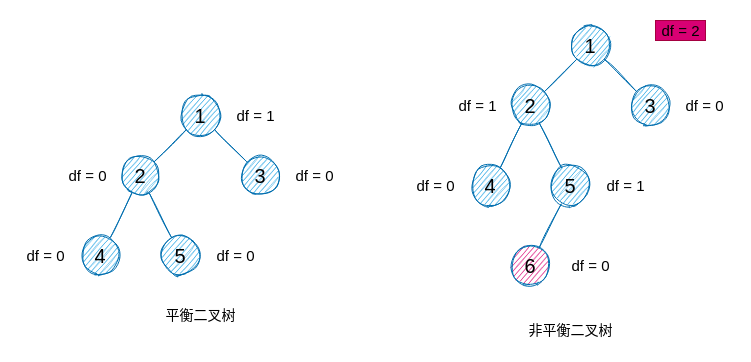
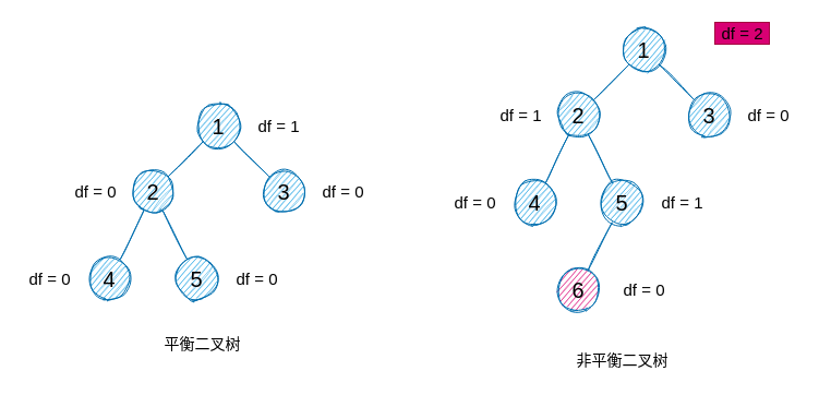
  <mxCell id="0" />
  <mxCell id="1" parent="0" />
- <mxCell id="2" value="平衡二叉树" style="text;html=1;align=center;verticalAlign=middle;resizable=0;points=[];autosize=1;fontSize=14;fontColor=#000000;" vertex="1" parent="1"><mxGeometry x="155" y="305" width="90" height="20" as="geometry" /></mxCell>
+ <mxCell id="2" value="平衡二叉树" style="text;html=1;align=center;verticalAlign=middle;resizable=0;points=[];autosize=1;fontSize=14;fontColor=#000000;" vertex="1" parent="1"><mxGeometry x="140" y="305" width="90" height="20" as="geometry" /></mxCell>
  <mxCell id="3" value="1" style="ellipse;whiteSpace=wrap;html=1;aspect=fixed;sketch=1;fillColor=#1ba1e2;strokeColor=#006EAF;fontSize=20;fontColor=#000000;" parent="1" vertex="1"><mxGeometry x="180" y="95" width="40" height="40" as="geometry" /></mxCell>
  <mxCell id="4" value="" style="endArrow=none;html=1;entryX=0;entryY=1;entryDx=0;entryDy=0;sketch=1;fillColor=#1ba1e2;strokeColor=#006EAF;fontColor=#000000;" parent="1" target="3" edge="1"><mxGeometry x="60" y="120" width="50" height="50" as="geometry"><mxPoint x="154" y="161" as="sourcePoint" /><mxPoint x="230" y="295" as="targetPoint" /></mxGeometry></mxCell>
  <mxCell id="5" value="" style="endArrow=none;html=1;entryX=0;entryY=0;entryDx=0;entryDy=0;exitX=1;exitY=1;exitDx=0;exitDy=0;sketch=1;fillColor=#1ba1e2;strokeColor=#006EAF;fontColor=#000000;" parent="1" source="3" edge="1"><mxGeometry x="60" y="120" width="50" height="50" as="geometry"><mxPoint x="670" y="146.716" as="sourcePoint" /><mxPoint x="245.858" y="160.858" as="targetPoint" /></mxGeometry></mxCell>
  <mxCell id="6" value="2" style="ellipse;whiteSpace=wrap;html=1;aspect=fixed;sketch=1;fillColor=#1ba1e2;strokeColor=#006EAF;fontSize=20;direction=west;fontColor=#000000;" parent="1" vertex="1"><mxGeometry x="120" y="155" width="40" height="40" as="geometry" /></mxCell>
  <mxCell id="7" value="3" style="ellipse;whiteSpace=wrap;html=1;aspect=fixed;sketch=1;fillColor=#1ba1e2;strokeColor=#006EAF;fontSize=20;direction=west;fontColor=#000000;" parent="1" vertex="1"><mxGeometry x="240" y="155" width="40" height="40" as="geometry" /></mxCell>
  <mxCell id="8" value="4" style="ellipse;whiteSpace=wrap;html=1;aspect=fixed;sketch=1;fillColor=#1ba1e2;strokeColor=#006EAF;fontSize=20;direction=west;fontColor=#000000;" parent="1" vertex="1"><mxGeometry x="80" y="235" width="40" height="40" as="geometry" /></mxCell>
  <mxCell id="9" value="5" style="ellipse;whiteSpace=wrap;html=1;aspect=fixed;sketch=1;fillColor=#1ba1e2;strokeColor=#006EAF;fontSize=20;direction=west;fontColor=#000000;" parent="1" vertex="1"><mxGeometry x="160" y="235" width="40" height="40" as="geometry" /></mxCell>
  <mxCell id="10" value="" style="endArrow=none;html=1;exitX=1;exitY=0;exitDx=0;exitDy=0;sketch=1;fillColor=#1ba1e2;strokeColor=#006EAF;fontColor=#000000;" parent="1" target="6" edge="1"><mxGeometry x="60" y="120" width="50" height="50" as="geometry"><mxPoint x="110" y="236.716" as="sourcePoint" /><mxPoint x="141.716" y="205" as="targetPoint" /></mxGeometry></mxCell>
  <mxCell id="11" value="" style="endArrow=none;html=1;sketch=1;fillColor=#1ba1e2;strokeColor=#006EAF;fontColor=#000000;" parent="1" source="9" target="6" edge="1"><mxGeometry x="60" y="120" width="50" height="50" as="geometry"><mxPoint x="150" y="226.716" as="sourcePoint" /><mxPoint x="181.716" y="195" as="targetPoint" /></mxGeometry></mxCell>
  <mxCell id="12" value="df = 1" style="text;html=1;align=center;verticalAlign=middle;resizable=0;points=[];autosize=1;fontSize=15;fontColor=#000000;" vertex="1" parent="1"><mxGeometry x="230" y="105" width="50" height="20" as="geometry" /></mxCell>
  <mxCell id="13" value="df = 0" style="text;html=1;align=center;verticalAlign=middle;resizable=0;points=[];autosize=1;fontSize=15;fontColor=#000000;" vertex="1" parent="1"><mxGeometry x="289" y="165" width="50" height="20" as="geometry" /></mxCell>
  <mxCell id="14" value="df = 0" style="text;html=1;align=center;verticalAlign=middle;resizable=0;points=[];autosize=1;fontSize=15;fontColor=#000000;" vertex="1" parent="1"><mxGeometry x="62" y="165" width="50" height="20" as="geometry" /></mxCell>
  <mxCell id="15" value="df = 0" style="text;html=1;align=center;verticalAlign=middle;resizable=0;points=[];autosize=1;fontSize=15;fontColor=#000000;" vertex="1" parent="1"><mxGeometry y="245" width="50" height="20" as="geometry" x="20" /></mxCell>
  <mxCell id="16" value="df = 0" style="text;html=1;align=center;verticalAlign=middle;resizable=0;points=[];autosize=1;fontSize=15;fontColor=#000000;" vertex="1" parent="1"><mxGeometry x="210" y="245" width="50" height="20" as="geometry" /></mxCell>
  <mxCell id="17" value="非平衡二叉树" style="text;html=1;align=center;verticalAlign=middle;resizable=0;points=[];autosize=1;fontSize=14;fontColor=#000000;" vertex="1" parent="1"><mxGeometry x="520" y="320" width="100" height="20" as="geometry" /></mxCell>
  <mxCell id="18" value="1" style="ellipse;whiteSpace=wrap;html=1;aspect=fixed;sketch=1;fillColor=#1ba1e2;strokeColor=#006EAF;fontSize=20;fontColor=#000000;" vertex="1" parent="1"><mxGeometry x="570" y="25" width="40" height="40" as="geometry" /></mxCell>
  <mxCell id="19" value="" style="endArrow=none;html=1;entryX=0;entryY=1;entryDx=0;entryDy=0;sketch=1;fillColor=#1ba1e2;strokeColor=#006EAF;fontColor=#000000;" edge="1" parent="1" target="18"><mxGeometry x="450" y="50" width="50" height="50" as="geometry"><mxPoint x="544" y="91" as="sourcePoint" /><mxPoint x="620" y="225" as="targetPoint" /></mxGeometry></mxCell>
  <mxCell id="20" value="" style="endArrow=none;html=1;entryX=0;entryY=0;entryDx=0;entryDy=0;exitX=1;exitY=1;exitDx=0;exitDy=0;sketch=1;fillColor=#1ba1e2;strokeColor=#006EAF;fontColor=#000000;" edge="1" parent="1" source="18"><mxGeometry x="450" y="50" width="50" height="50" as="geometry"><mxPoint x="1060" y="76.716" as="sourcePoint" /><mxPoint x="635.858" y="90.858" as="targetPoint" /></mxGeometry></mxCell>
  <mxCell id="21" value="2" style="ellipse;whiteSpace=wrap;html=1;aspect=fixed;sketch=1;fillColor=#1ba1e2;strokeColor=#006EAF;fontSize=20;direction=west;fontColor=#000000;" vertex="1" parent="1"><mxGeometry x="510" y="85" width="40" height="40" as="geometry" /></mxCell>
  <mxCell id="22" value="3" style="ellipse;whiteSpace=wrap;html=1;aspect=fixed;sketch=1;fillColor=#1ba1e2;strokeColor=#006EAF;fontSize=20;direction=west;fontColor=#000000;" vertex="1" parent="1"><mxGeometry x="630" y="85" width="40" height="40" as="geometry" /></mxCell>
  <mxCell id="23" value="4" style="ellipse;whiteSpace=wrap;html=1;aspect=fixed;sketch=1;fillColor=#1ba1e2;strokeColor=#006EAF;fontSize=20;direction=west;fontColor=#000000;" vertex="1" parent="1"><mxGeometry x="470" y="165" width="40" height="40" as="geometry" /></mxCell>
  <mxCell id="24" value="5" style="ellipse;whiteSpace=wrap;html=1;aspect=fixed;sketch=1;fillColor=#1ba1e2;strokeColor=#006EAF;fontSize=20;direction=west;fontColor=#000000;" vertex="1" parent="1"><mxGeometry x="550" y="165" width="40" height="40" as="geometry" /></mxCell>
  <mxCell id="25" value="" style="endArrow=none;html=1;exitX=1;exitY=0;exitDx=0;exitDy=0;sketch=1;fillColor=#1ba1e2;strokeColor=#006EAF;fontColor=#000000;" edge="1" parent="1" target="21"><mxGeometry x="450" y="50" width="50" height="50" as="geometry"><mxPoint x="500" y="166.716" as="sourcePoint" /><mxPoint x="531.716" y="135" as="targetPoint" /></mxGeometry></mxCell>
  <mxCell id="26" value="" style="endArrow=none;html=1;sketch=1;fillColor=#1ba1e2;strokeColor=#006EAF;fontColor=#000000;" edge="1" parent="1" source="24" target="21"><mxGeometry x="450" y="50" width="50" height="50" as="geometry"><mxPoint x="540" y="156.716" as="sourcePoint" /><mxPoint x="571.716" y="125" as="targetPoint" /></mxGeometry></mxCell>
  <mxCell id="27" value="df = 2" style="text;html=1;align=center;verticalAlign=middle;resizable=0;points=[];autosize=1;fontSize=15;fillColor=#d80073;strokeColor=#A50040;fontColor=#000000;" vertex="1" parent="1"><mxGeometry x="655" y="20" width="50" height="20" as="geometry" /></mxCell>
  <mxCell id="28" value="df = 0" style="text;html=1;align=center;verticalAlign=middle;resizable=0;points=[];autosize=1;fontSize=15;fontColor=#000000;" vertex="1" parent="1"><mxGeometry x="679" y="95" width="50" height="20" as="geometry" /></mxCell>
  <mxCell id="29" value="df = 1" style="text;html=1;align=center;verticalAlign=middle;resizable=0;points=[];autosize=1;fontSize=15;fontColor=#000000;" vertex="1" parent="1"><mxGeometry x="452" y="95" width="50" height="20" as="geometry" /></mxCell>
  <mxCell id="30" value="df = 0" style="text;html=1;align=center;verticalAlign=middle;resizable=0;points=[];autosize=1;fontSize=15;fontColor=#000000;" vertex="1" parent="1"><mxGeometry x="410" y="175" width="50" height="20" as="geometry" /></mxCell>
  <mxCell id="31" value="df = 1" style="text;html=1;align=center;verticalAlign=middle;resizable=0;points=[];autosize=1;fontSize=15;fontColor=#000000;" vertex="1" parent="1"><mxGeometry x="600" y="175" width="50" height="20" as="geometry" /></mxCell>
  <mxCell id="32" value="6" style="ellipse;whiteSpace=wrap;html=1;aspect=fixed;sketch=1;fillColor=#d80073;strokeColor=#006EAF;fontSize=20;direction=west;fontColor=#000000;" vertex="1" parent="1"><mxGeometry x="510" y="245" width="40" height="40" as="geometry" /></mxCell>
  <mxCell id="33" value="" style="endArrow=none;html=1;sketch=1;fillColor=#1ba1e2;strokeColor=#006EAF;entryX=0.733;entryY=0.035;entryDx=0;entryDy=0;entryPerimeter=0;fontColor=#000000;" edge="1" parent="1" source="32" target="24"><mxGeometry x="460" y="60" width="50" height="50" as="geometry"><mxPoint x="510" y="176.716" as="sourcePoint" /><mxPoint x="531.174" y="132.947" as="targetPoint" /></mxGeometry></mxCell>
  <mxCell id="34" value="df = 0" style="text;html=1;align=center;verticalAlign=middle;resizable=0;points=[];autosize=1;fontSize=15;fontColor=#000000;" vertex="1" parent="1"><mxGeometry x="565" y="255" width="50" height="20" as="geometry" /></mxCell>
